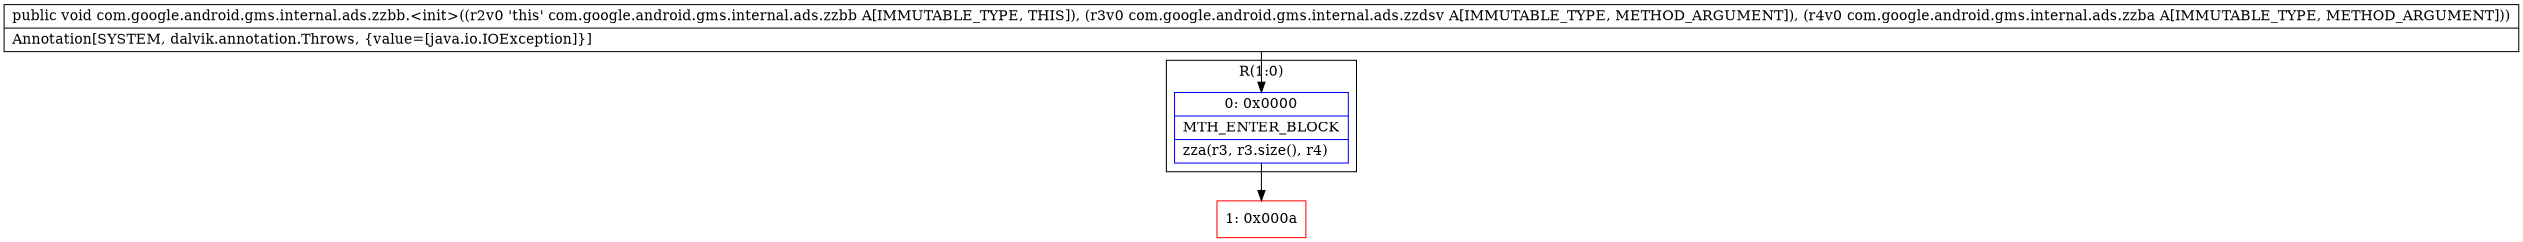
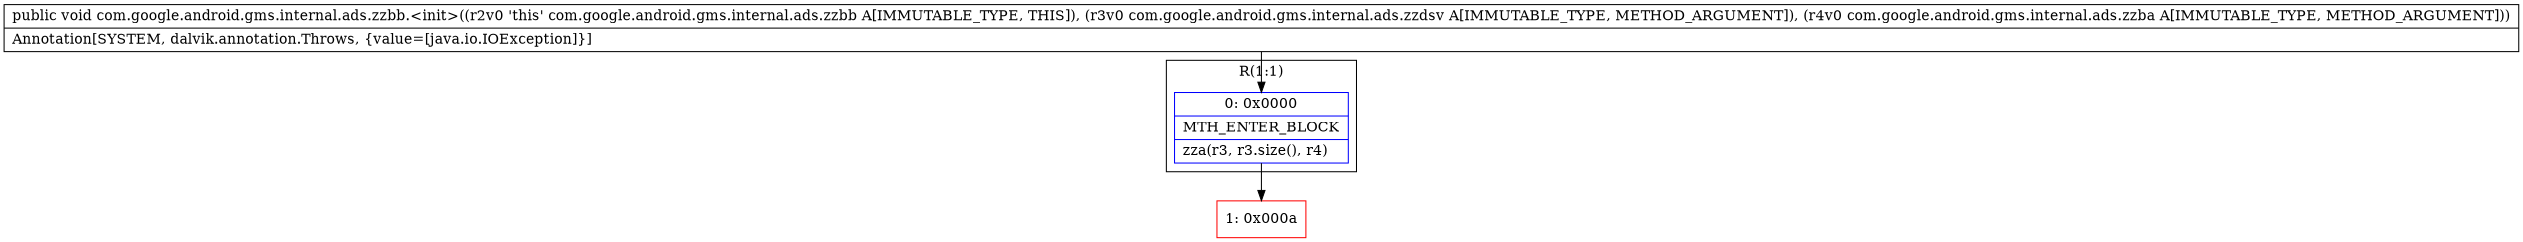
  digraph {
    node [shape=record]
    n1 [color=blue label="{0\:\ 0x0000|MTH_ENTER_BLOCK\l|zza(r3, r3.size(), r4)\l}"]
    n2 [color=red label="{1\:\ 0x000a}"]
    n3 [label="{public void com.google.android.gms.internal.ads.zzbb.\<init\>((r2v0 'this' com.google.android.gms.internal.ads.zzbb A[IMMUTABLE_TYPE, THIS]), (r3v0 com.google.android.gms.internal.ads.zzdsv A[IMMUTABLE_TYPE, METHOD_ARGUMENT]), (r4v0 com.google.android.gms.internal.ads.zzba A[IMMUTABLE_TYPE, METHOD_ARGUMENT]))  | Annotation[SYSTEM, dalvik.annotation.Throws, \{value=[java.io.IOException]\}]\l}"]
    subgraph cluster_1 {
-     label="R(1:0)"
+     label="R(1:1)"
      n1
    }
    n1 -> n2
    n3 -> n1
  }
